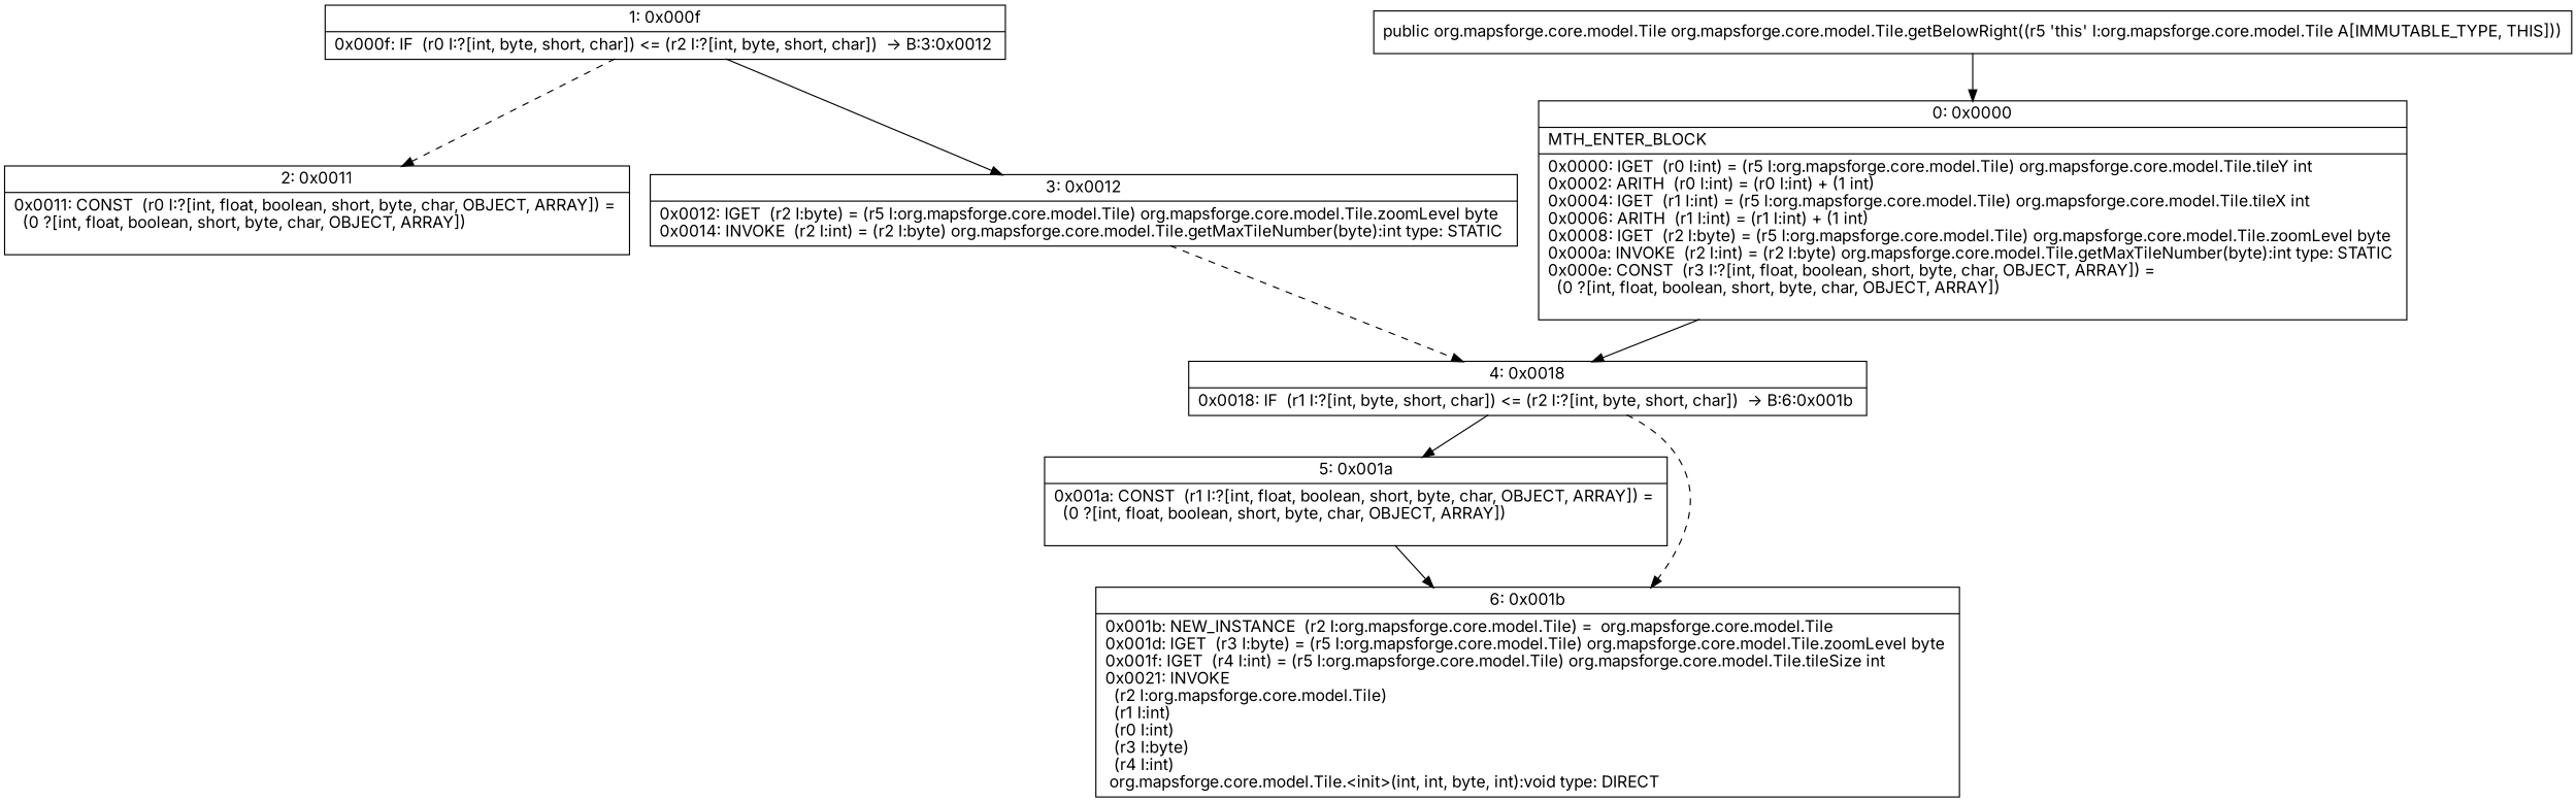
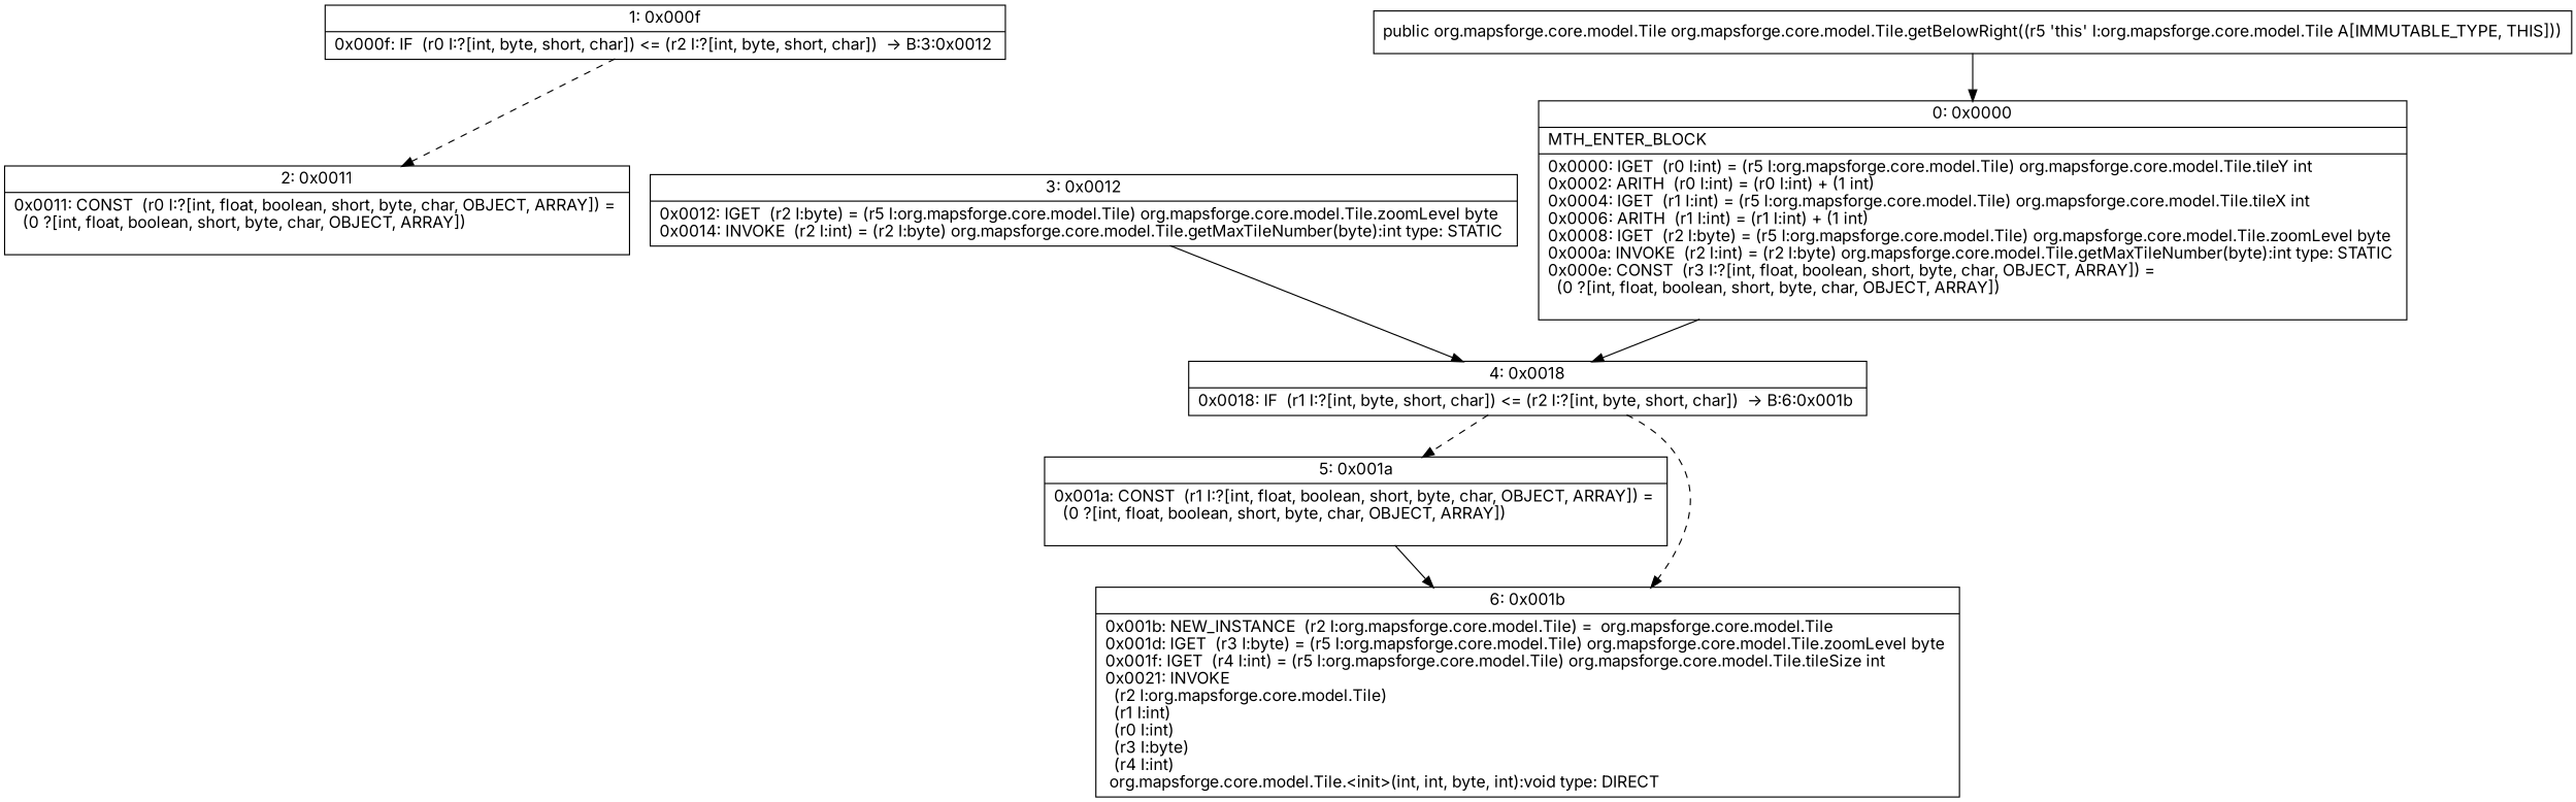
  digraph {
    fontname=Inter
    node [fontname=Inter shape=record]
    edge [fontname=Inter]
    n1 [label="{0\:\ 0x0000|MTH_ENTER_BLOCK\l|0x0000: IGET  (r0 I:int) = (r5 I:org.mapsforge.core.model.Tile) org.mapsforge.core.model.Tile.tileY int \l0x0002: ARITH  (r0 I:int) = (r0 I:int) + (1 int) \l0x0004: IGET  (r1 I:int) = (r5 I:org.mapsforge.core.model.Tile) org.mapsforge.core.model.Tile.tileX int \l0x0006: ARITH  (r1 I:int) = (r1 I:int) + (1 int) \l0x0008: IGET  (r2 I:byte) = (r5 I:org.mapsforge.core.model.Tile) org.mapsforge.core.model.Tile.zoomLevel byte \l0x000a: INVOKE  (r2 I:int) = (r2 I:byte) org.mapsforge.core.model.Tile.getMaxTileNumber(byte):int type: STATIC \l0x000e: CONST  (r3 I:?[int, float, boolean, short, byte, char, OBJECT, ARRAY]) = \l  (0 ?[int, float, boolean, short, byte, char, OBJECT, ARRAY])\l \l}"]
    n2 [label="{4\:\ 0x0018|0x0018: IF  (r1 I:?[int, byte, short, char]) \<= (r2 I:?[int, byte, short, char])  \-\> B:6:0x001b \l}"]
    n3 [label="{1\:\ 0x000f|0x000f: IF  (r0 I:?[int, byte, short, char]) \<= (r2 I:?[int, byte, short, char])  \-\> B:3:0x0012 \l}"]
    n4 [label="{2\:\ 0x0011|0x0011: CONST  (r0 I:?[int, float, boolean, short, byte, char, OBJECT, ARRAY]) = \l  (0 ?[int, float, boolean, short, byte, char, OBJECT, ARRAY])\l \l}"]
    n5 [label="{3\:\ 0x0012|0x0012: IGET  (r2 I:byte) = (r5 I:org.mapsforge.core.model.Tile) org.mapsforge.core.model.Tile.zoomLevel byte \l0x0014: INVOKE  (r2 I:int) = (r2 I:byte) org.mapsforge.core.model.Tile.getMaxTileNumber(byte):int type: STATIC \l}"]
    n6 [label="{5\:\ 0x001a|0x001a: CONST  (r1 I:?[int, float, boolean, short, byte, char, OBJECT, ARRAY]) = \l  (0 ?[int, float, boolean, short, byte, char, OBJECT, ARRAY])\l \l}"]
    n7 [label="{6\:\ 0x001b|0x001b: NEW_INSTANCE  (r2 I:org.mapsforge.core.model.Tile) =  org.mapsforge.core.model.Tile \l0x001d: IGET  (r3 I:byte) = (r5 I:org.mapsforge.core.model.Tile) org.mapsforge.core.model.Tile.zoomLevel byte \l0x001f: IGET  (r4 I:int) = (r5 I:org.mapsforge.core.model.Tile) org.mapsforge.core.model.Tile.tileSize int \l0x0021: INVOKE  \l  (r2 I:org.mapsforge.core.model.Tile)\l  (r1 I:int)\l  (r0 I:int)\l  (r3 I:byte)\l  (r4 I:int)\l org.mapsforge.core.model.Tile.\<init\>(int, int, byte, int):void type: DIRECT \l}"]
    n8 [label="{public org.mapsforge.core.model.Tile org.mapsforge.core.model.Tile.getBelowRight((r5 'this' I:org.mapsforge.core.model.Tile A[IMMUTABLE_TYPE, THIS])) }"]
    n1 -> n2
-   n2 -> n6 [style=solid]
+   n2 -> n6 [style=dashed]
    n2 -> n7 [style=dashed]
    n3 -> n4 [style=dashed]
-   n3 -> n5
-   n5 -> n2 [style=dashed]
+   n5 -> n2
    n6 -> n7
    n8 -> n1
  }
